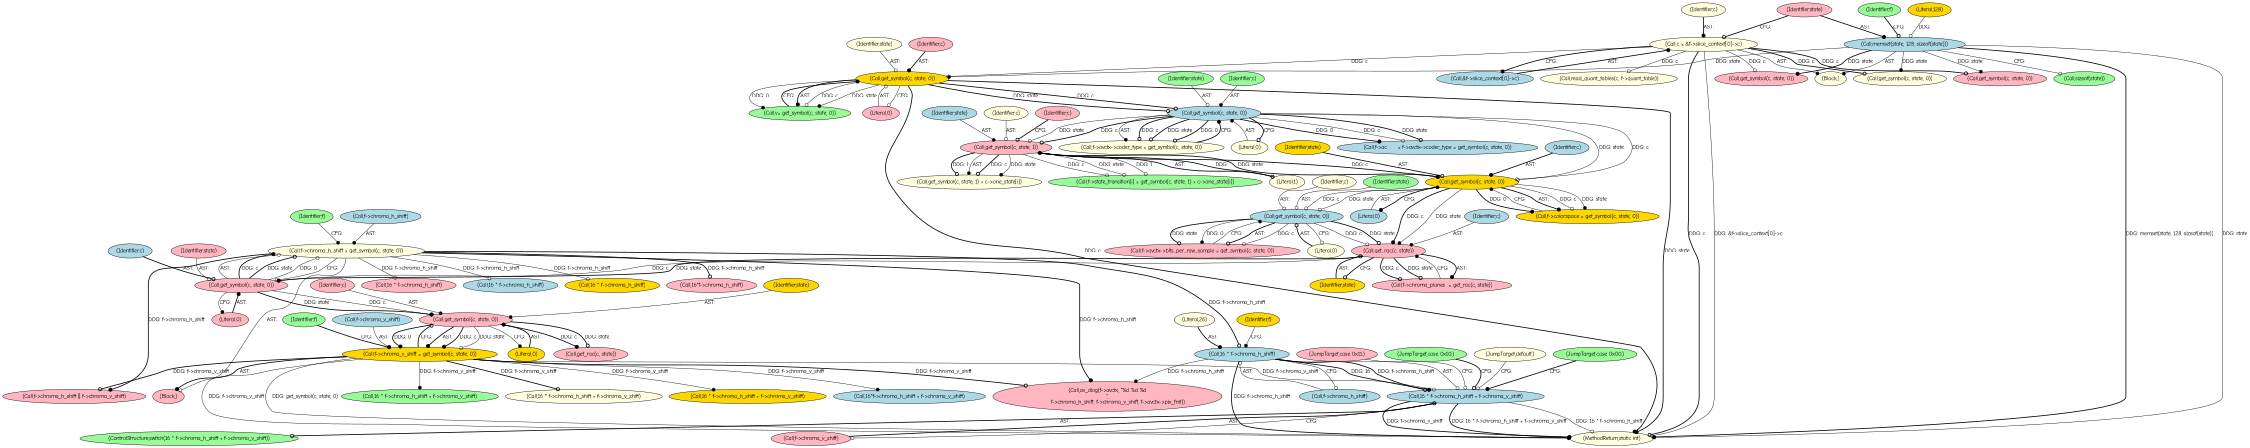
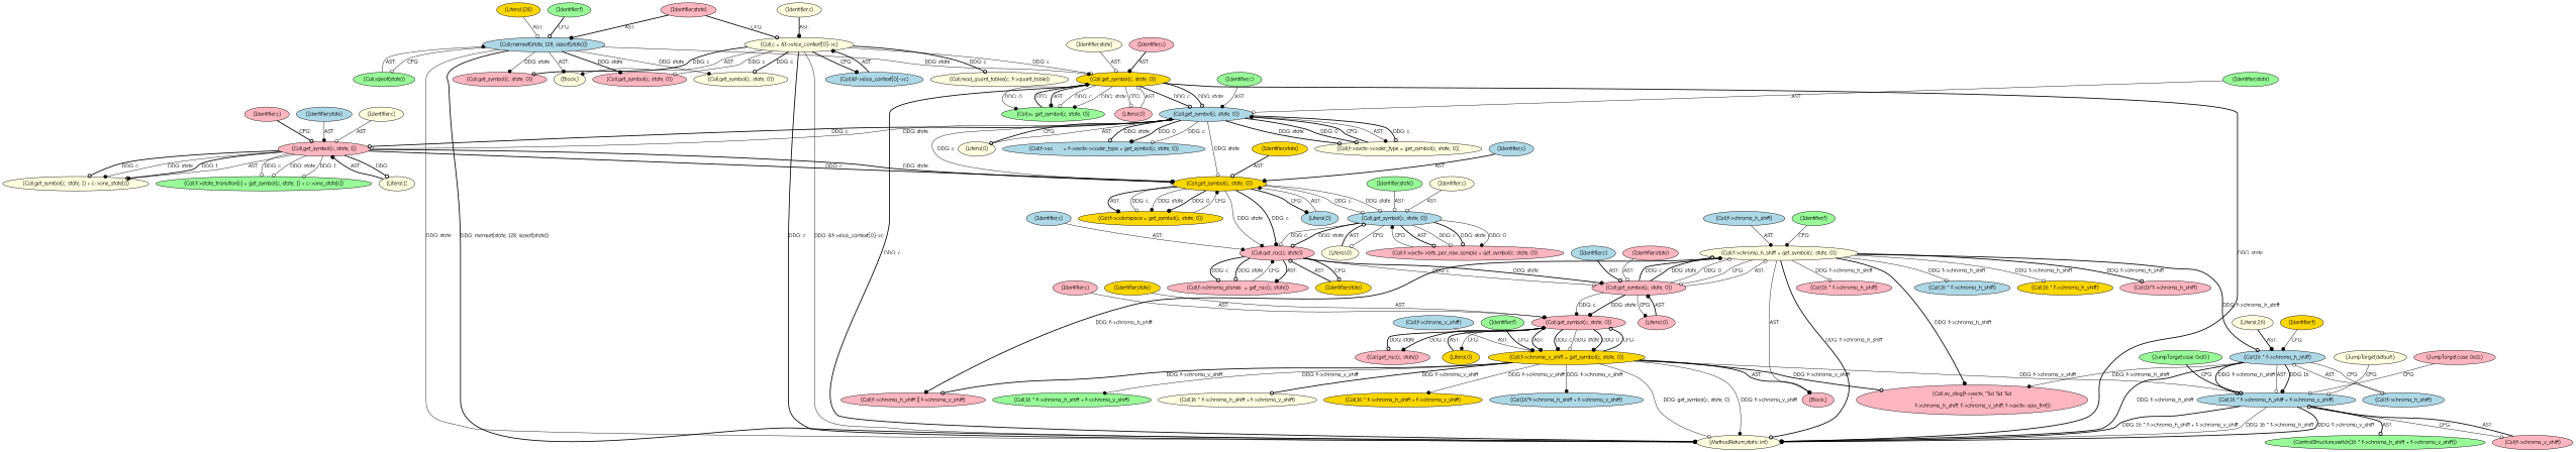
  digraph {
    fontname="Comic Neue"
    node [fillcolor=lightpink fontname="Comic Neue" style=filled]
    edge [arrowhead=odot fontname="Comic Neue" style=bold]
    n1 [fillcolor=lightblue label="(Call,16 * f->chroma_h_shift + f->chroma_v_shift)"]
    n2 [fillcolor=palegreen label="(ControlStructure,switch(16 * f->chroma_h_shift + f->chroma_v_shift))"]
    n3 [label="(Call,f->chroma_v_shift)"]
    n4 [fillcolor=lightyellow label="(MethodReturn,static int)"]
    n5 [fillcolor=lightblue label="(Call,16 * f->chroma_h_shift)"]
    n6 [fillcolor=lightblue label="(Call,f->chroma_h_shift)"]
    n7 [label="(Call,av_dlog(f->avctx, \"%d %d %d\n\",\n            f->chroma_h_shift, f->chroma_v_shift, f->avctx->pix_fmt))"]
    n8 [fillcolor=lightyellow label="(Call,f->chroma_h_shift = get_symbol(c, state, 0))"]
    n9 [label="(Call,get_symbol(c, state, 0))"]
    n10 [label="(Call,16 * f->chroma_h_shift)"]
    n11 [label="(Call,f->chroma_h_shift || f->chroma_v_shift)"]
    n12 [fillcolor=lightblue label="(Call,16 * f->chroma_h_shift)"]
    n13 [fillcolor=gold label="(Call,16 * f->chroma_h_shift)"]
    n14 [label="(Call,16*f->chroma_h_shift)"]
    n15 [label="(Block,)"]
    n16 [label="(Call,get_symbol(c, state, 0))"]
    n17 [label="(Literal,0)"]
    n18 [fillcolor=gold label="(Call,f->chroma_v_shift = get_symbol(c, state, 0))"]
    n19 [fillcolor=gold label="(Literal,0)"]
    n20 [label="(Call,get_rac(c, state))"]
    n21 [label="(Call,get_rac(c, state))"]
    n22 [label="(Call,f->chroma_planes  = get_rac(c, state))"]
    n23 [fillcolor=gold label="(Identifier,state)"]
    n24 [fillcolor=lightblue label="(Call,get_symbol(c, state, 0))"]
    n25 [fillcolor=lightyellow label="(Literal,0)"]
    n26 [label="(Call,f->avctx->bits_per_raw_sample = get_symbol(c, state, 0))"]
    n27 [fillcolor=gold label="(Call,get_symbol(c, state, 0))"]
    n28 [fillcolor=lightblue label="(Literal,0)"]
    n29 [fillcolor=gold label="(Call,f->colorspace = get_symbol(c, state, 0))"]
    n30 [fillcolor=lightblue label="(Call,get_symbol(c, state, 0))"]
    n31 [label="(Call,get_symbol(c, state, 1))"]
    n32 [fillcolor=lightyellow label="(Call,f->avctx->coder_type = get_symbol(c, state, 0))"]
    n33 [fillcolor=lightyellow label="(Literal,0)"]
    n34 [fillcolor=lightblue label="(Call,f->ac      = f->avctx->coder_type = get_symbol(c, state, 0))"]
    n35 [fillcolor=lightyellow label="(Call,get_symbol(c, state, 1) + c->one_state[i])"]
    n36 [fillcolor=palegreen label="(Call,f->state_transition[i] = get_symbol(c, state, 1) + c->one_state[i])"]
    n37 [fillcolor=lightyellow label="(Literal,1)"]
    n38 [fillcolor=gold label="(Call,get_symbol(c, state, 0))"]
    n39 [fillcolor=palegreen label="(Call,v= get_symbol(c, state, 0))"]
    n40 [label="(Literal,0)"]
    n41 [fillcolor=lightyellow label="(Call,c = &f->slice_context[0]->c)"]
    n42 [fillcolor=lightyellow label="(Call,get_symbol(c, state, 0))"]
    n43 [label="(Call,get_symbol(c, state, 0))"]
    n44 [fillcolor=lightblue label="(Call,&f->slice_context[0]->c)"]
    n45 [fillcolor=lightyellow label="(Call,read_quant_tables(c, f->quant_table))"]
    n46 [fillcolor=lightyellow label="(Block,)"]
    n47 [label="(Call,get_symbol(c, state, 0))"]
    n48 [fillcolor=lightblue label="(Call,memset(state, 128, sizeof(state)))"]
    n49 [fillcolor=palegreen label="(Call,sizeof(state))"]
    n50 [fillcolor=palegreen label="(Call,16 * f->chroma_h_shift + f->chroma_v_shift)"]
    n51 [fillcolor=lightyellow label="(Call,16 * f->chroma_h_shift + f->chroma_v_shift)"]
    n52 [fillcolor=gold label="(Call,16 * f->chroma_h_shift + f->chroma_v_shift)"]
    n53 [fillcolor=lightblue label="(Call,16*f->chroma_h_shift + f->chroma_v_shift)"]
    n54 [fillcolor=lightyellow label="(Identifier,state)"]
    n55 [fillcolor=palegreen label="(Identifier,c)"]
    n56 [fillcolor=lightblue label="(Identifier,c)"]
    n57 [label="(Identifier,c)"]
    n58 [fillcolor=palegreen label="(Identifier,state)"]
    n59 [fillcolor=lightyellow label="(Identifier,c)"]
    n60 [fillcolor=lightblue label="(Identifier,state)"]
    n61 [label="(Identifier,c)"]
    n62 [fillcolor=lightyellow label="(JumpTarget,default:)"]
    n63 [fillcolor=palegreen label="(Identifier,f)"]
    n64 [fillcolor=gold label="(Literal,128)"]
    n65 [fillcolor=palegreen label="(Identifier,f)"]
    n66 [fillcolor=gold label="(Identifier,state)"]
    n67 [fillcolor=palegreen label="(Identifier,state)"]
    n68 [fillcolor=gold label="(Identifier,state)"]
-   n69 [fillcolor=palegreen label="(JumpTarget,case 0x00:)"]
    n70 [fillcolor=lightyellow label="(Literal,26)"]
    n71 [label="(Identifier,state)"]
    n72 [fillcolor=palegreen label="(Identifier,f)"]
    n73 [fillcolor=lightyellow label="(Identifier,c)"]
    n74 [fillcolor=lightblue label="(Identifier,c)"]
    n75 [fillcolor=gold label="(Identifier,f)"]
    n76 [fillcolor=lightblue label="(Identifier,c)"]
    n77 [fillcolor=lightyellow label="(Identifier,c)"]
    n78 [label="(Identifier,c)"]
    n79 [fillcolor=lightblue label="(Call,f->chroma_v_shift)"]
    n80 [label="(JumpTarget,case 0x11:)"]
    n81 [label="(Identifier,state)"]
    n82 [fillcolor=palegreen label="(JumpTarget,case 0x10:)"]
    n83 [fillcolor=lightblue label="(Call,f->chroma_h_shift)"]
    n1 -> n2 [label="AST: "]
    n1 -> n3 [label="CFG: " style=solid]
    n1 -> n4 [label="DDG: f->chroma_v_shift"]
    n1 -> n4 [arrowhead=dot label="DDG: 16 * f->chroma_h_shift + f->chroma_v_shift"]
    n1 -> n4 [label="DDG: 16 * f->chroma_h_shift" style=solid]
    n3 -> n1 [label="AST: "]
    n5 -> n1 [label="AST: " style=solid]
    n5 -> n1 [arrowhead=dot label="DDG: 16"]
    n5 -> n1 [label="DDG: f->chroma_h_shift"]
    n5 -> n4 [arrowhead=dot label="DDG: f->chroma_h_shift"]
    n5 -> n6 [label="CFG: " style=solid]
    n5 -> n7 [arrowhead=dot label="DDG: f->chroma_h_shift" style=solid]
    n6 -> n5 [label="AST: " style=solid]
+   n8 -> n4 [label="DDG: f->chroma_h_shift"]
    n8 -> n5 [label="DDG: f->chroma_h_shift"]
    n8 -> n7 [arrowhead=dot label="DDG: f->chroma_h_shift"]
    n8 -> n9 [label="CFG: " style=solid]
    n8 -> n10 [label="DDG: f->chroma_h_shift" style=solid]
    n8 -> n11 [arrowhead=dot label="DDG: f->chroma_h_shift"]
    n8 -> n12 [label="DDG: f->chroma_h_shift" style=solid]
    n8 -> n13 [label="DDG: f->chroma_h_shift" style=solid]
    n8 -> n14 [label="DDG: f->chroma_h_shift"]
    n8 -> n15 [label="AST: " style=solid]
    n9 -> n8 [label="AST: " style=solid]
    n9 -> n8 [arrowhead=dot label="DDG: c"]
    n9 -> n8 [label="DDG: state"]
    n9 -> n8 [label="DDG: 0" style=solid]
    n9 -> n16 [arrowhead=dot label="DDG: c" style=solid]
    n9 -> n16 [arrowhead=dot label="DDG: state"]
    n9 -> n17 [arrowhead=dot label="CFG: " style=solid]
    n16 -> n18 [arrowhead=dot label="AST: "]
    n16 -> n18 [arrowhead=dot label="DDG: c"]
    n16 -> n18 [label="DDG: state" style=solid]
    n16 -> n18 [arrowhead=dot label="DDG: 0"]
    n16 -> n19 [arrowhead=dot label="CFG: " style=solid]
    n16 -> n20 [arrowhead=dot label="DDG: c"]
    n16 -> n20 [label="DDG: state"]
    n17 -> n9 [arrowhead=dot label="AST: "]
    n18 -> n1 [label="DDG: f->chroma_v_shift" style=solid]
    n18 -> n4 [label="DDG: get_symbol(c, state, 0)" style=solid]
    n18 -> n4 [arrowhead=dot label="DDG: f->chroma_v_shift" style=solid]
    n18 -> n7 [label="DDG: f->chroma_v_shift"]
    n18 -> n11 [label="DDG: f->chroma_v_shift"]
    n18 -> n15 [arrowhead=dot label="AST: "]
    n18 -> n16 [label="CFG: "]
    n18 -> n50 [arrowhead=dot label="DDG: f->chroma_v_shift" style=solid]
    n18 -> n51 [label="DDG: f->chroma_v_shift"]
    n18 -> n52 [arrowhead=dot label="DDG: f->chroma_v_shift" style=solid]
    n18 -> n53 [arrowhead=dot label="DDG: f->chroma_v_shift" style=solid]
    n19 -> n16 [arrowhead=dot label="AST: "]
    n21 -> n9 [label="DDG: c" style=solid]
    n21 -> n9 [arrowhead=dot label="DDG: state"]
    n21 -> n22 [arrowhead=dot label="AST: "]
    n21 -> n22 [label="DDG: c"]
    n21 -> n22 [label="DDG: state"]
    n21 -> n23 [label="CFG: "]
    n22 -> n21 [arrowhead=dot label="CFG: " style=solid]
    n23 -> n21 [label="AST: "]
    n24 -> n21 [label="DDG: c" style=solid]
    n24 -> n21 [label="DDG: state"]
    n24 -> n25 [label="CFG: " style=solid]
    n24 -> n26 [label="AST: "]
    n24 -> n26 [label="DDG: c" style=solid]
    n24 -> n26 [label="DDG: state"]
    n24 -> n26 [arrowhead=dot label="DDG: 0" style=solid]
    n25 -> n24 [label="AST: "]
    n26 -> n24 [arrowhead=dot label="CFG: " style=solid]
    n27 -> n21 [arrowhead=dot label="DDG: c"]
    n27 -> n21 [arrowhead=dot label="DDG: state" style=solid]
    n27 -> n24 [label="DDG: c" style=solid]
    n27 -> n24 [label="DDG: state" style=solid]
    n27 -> n28 [arrowhead=dot label="CFG: "]
    n27 -> n29 [arrowhead=dot label="AST: "]
    n27 -> n29 [label="DDG: c" style=solid]
    n27 -> n29 [arrowhead=dot label="DDG: state" style=solid]
    n27 -> n29 [arrowhead=dot label="DDG: 0"]
    n28 -> n27 [arrowhead=dot label="AST: " style=solid]
    n29 -> n27 [arrowhead=dot label="CFG: " style=solid]
    n30 -> n27 [label="DDG: c" style=solid]
    n30 -> n27 [label="DDG: state" style=solid]
    n30 -> n31 [label="DDG: c"]
    n30 -> n31 [label="DDG: state" style=solid]
    n30 -> n32 [arrowhead=dot label="AST: " style=solid]
    n30 -> n32 [label="DDG: c"]
    n30 -> n32 [label="DDG: state"]
    n30 -> n32 [label="DDG: 0"]
    n30 -> n33 [label="CFG: "]
    n30 -> n34 [label="DDG: c" style=solid]
    n30 -> n34 [label="DDG: state"]
    n30 -> n34 [arrowhead=dot label="DDG: 0"]
    n31 -> n27 [arrowhead=dot label="DDG: c"]
    n31 -> n27 [label="DDG: state"]
    n31 -> n35 [arrowhead=dot label="AST: " style=solid]
    n31 -> n35 [label="DDG: c"]
    n31 -> n35 [arrowhead=dot label="DDG: state" style=solid]
    n31 -> n35 [label="DDG: 1"]
    n31 -> n36 [label="DDG: c" style=solid]
    n31 -> n36 [label="DDG: state" style=solid]
    n31 -> n36 [label="DDG: 1" style=solid]
    n31 -> n37 [label="DDG: "]
    n32 -> n30 [arrowhead=dot label="CFG: "]
    n33 -> n30 [arrowhead=dot label="AST: " style=solid]
    n37 -> n31 [arrowhead=dot label="AST: "]
    n38 -> n4 [arrowhead=dot label="DDG: c"]
    n38 -> n4 [arrowhead=dot label="DDG: state"]
    n38 -> n30 [label="DDG: c"]
    n38 -> n30 [label="DDG: state"]
    n38 -> n39 [arrowhead=dot label="AST: "]
    n38 -> n39 [label="DDG: c" style=solid]
    n38 -> n39 [arrowhead=dot label="DDG: state" style=solid]
    n38 -> n39 [arrowhead=dot label="DDG: 0" style=solid]
    n38 -> n40 [label="CFG: " style=solid]
    n39 -> n38 [arrowhead=dot label="CFG: "]
    n40 -> n38 [label="AST: " style=solid]
    n41 -> n4 [label="DDG: c"]
    n41 -> n4 [label="DDG: &f->slice_context[0]->c" style=solid]
    n41 -> n38 [label="DDG: c" style=solid]
    n41 -> n42 [label="DDG: c"]
    n41 -> n43 [label="DDG: c"]
    n41 -> n44 [arrowhead=dot label="CFG: "]
-   n41 -> n45 [label="DDG: c" style=solid]
+   n41 -> n45 [label="DDG: c"]
    n41 -> n46 [arrowhead=dot label="AST: " style=solid]
    n41 -> n47 [label="DDG: c" style=solid]
    n44 -> n41 [arrowhead=dot label="AST: "]
    n48 -> n4 [label="DDG: memset(state, 128, sizeof(state))"]
    n48 -> n4 [arrowhead=dot label="DDG: state" style=solid]
    n48 -> n38 [arrowhead=dot label="DDG: state" style=solid]
    n48 -> n42 [arrowhead=dot label="DDG: state" style=solid]
    n48 -> n43 [arrowhead=dot label="DDG: state" style=solid]
    n48 -> n46 [arrowhead=dot label="AST: " style=solid]
    n48 -> n47 [arrowhead=dot label="DDG: state"]
    n48 -> n49 [label="CFG: " style=solid]
+   n49 -> n48 [arrowhead=dot label="AST: " style=solid]
    n54 -> n38 [label="AST: " style=solid]
    n55 -> n30 [arrowhead=dot label="AST: " style=solid]
    n56 -> n9 [label="AST: "]
    n57 -> n38 [arrowhead=dot label="AST: "]
    n58 -> n24 [label="AST: " style=solid]
    n59 -> n41 [arrowhead=dot label="AST: "]
    n60 -> n31 [arrowhead=dot label="AST: " style=solid]
    n61 -> n16 [arrowhead=dot label="AST: " style=solid]
    n62 -> n1 [label="CFG: " style=solid]
    n63 -> n18 [arrowhead=dot label="CFG: "]
-   n64 -> n48 [label="DDG: " style=solid]
+   n64 -> n48 [label="AST: " style=solid]
    n65 -> n8 [arrowhead=dot label="CFG: " style=solid]
    n66 -> n27 [label="AST: "]
    n67 -> n30 [label="AST: " style=solid]
    n68 -> n16 [arrowhead=dot label="AST: " style=solid]
-   n69 -> n1 [arrowhead=dot label="CFG: "]
    n70 -> n5 [arrowhead=dot label="AST: "]
    n71 -> n9 [label="AST: " style=solid]
    n72 -> n48 [label="CFG: "]
    n73 -> n31 [label="AST: " style=solid]
    n74 -> n21 [arrowhead=dot label="AST: " style=solid]
    n75 -> n5 [arrowhead=dot label="CFG: " style=solid]
    n76 -> n27 [arrowhead=dot label="AST: "]
    n77 -> n24 [label="AST: " style=solid]
    n78 -> n31 [label="CFG: "]
    n79 -> n18 [label="AST: " style=solid]
    n80 -> n1 [label="CFG: " style=solid]
    n81 -> n41 [label="CFG: "]
    n81 -> n48 [arrowhead=dot label="AST: "]
    n82 -> n1 [label="CFG: "]
    n83 -> n8 [arrowhead=dot label="AST: " style=solid]
  }
